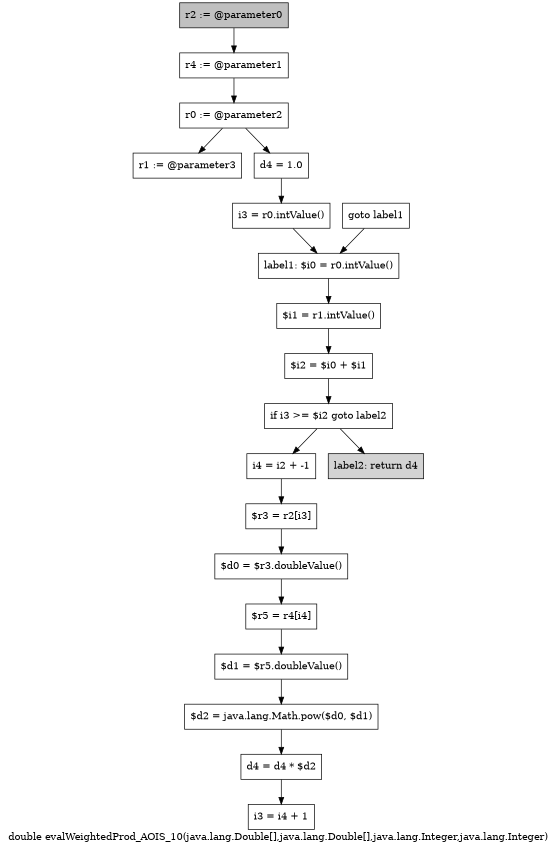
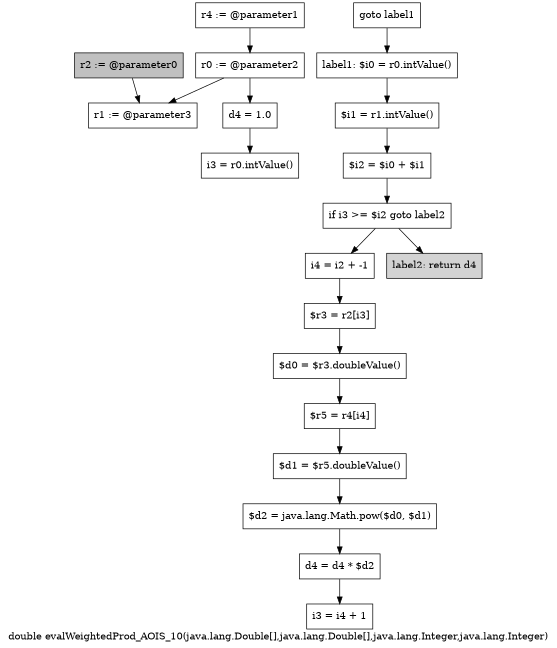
  digraph {
    label="double evalWeightedProd_AOIS_10(java.lang.Double[],java.lang.Double[],java.lang.Integer,java.lang.Integer)"
    node [shape=box]
    n1 [fillcolor=gray label="r2 := @parameter0" style=filled]
    n2 [label="r4 := @parameter1"]
    n3 [label="r0 := @parameter2"]
    n4 [label="r1 := @parameter3"]
    n5 [label="d4 = 1.0"]
    n6 [label="i3 = r0.intValue()"]
    n7 [label="label1: $i0 = r0.intValue()"]
    n8 [label="$i1 = r1.intValue()"]
    n9 [label="$i2 = $i0 + $i1"]
    n10 [label="if i3 >= $i2 goto label2"]
    n11 [label="i4 = i2 + -1"]
    n12 [fillcolor=lightgray label="label2: return d4" style=filled]
    n13 [label="$r3 = r2[i3]"]
    n14 [label="$d0 = $r3.doubleValue()"]
    n15 [label="$r5 = r4[i4]"]
    n16 [label="$d1 = $r5.doubleValue()"]
    n17 [label="$d2 = java.lang.Math.pow($d0, $d1)"]
    n18 [label="d4 = d4 * $d2"]
    n19 [label="i3 = i4 + 1"]
    n20 [label="goto label1"]
-   n1 -> n2
+   n1 -> n4
    n2 -> n3
    n3 -> n4
    n3 -> n5
    n5 -> n6
-   n6 -> n7
    n7 -> n8
    n8 -> n9
    n9 -> n10
    n10 -> n11
    n10 -> n12
    n11 -> n13
    n13 -> n14
    n14 -> n15
    n15 -> n16
    n16 -> n17
    n17 -> n18
    n18 -> n19
    n20 -> n7
  }
